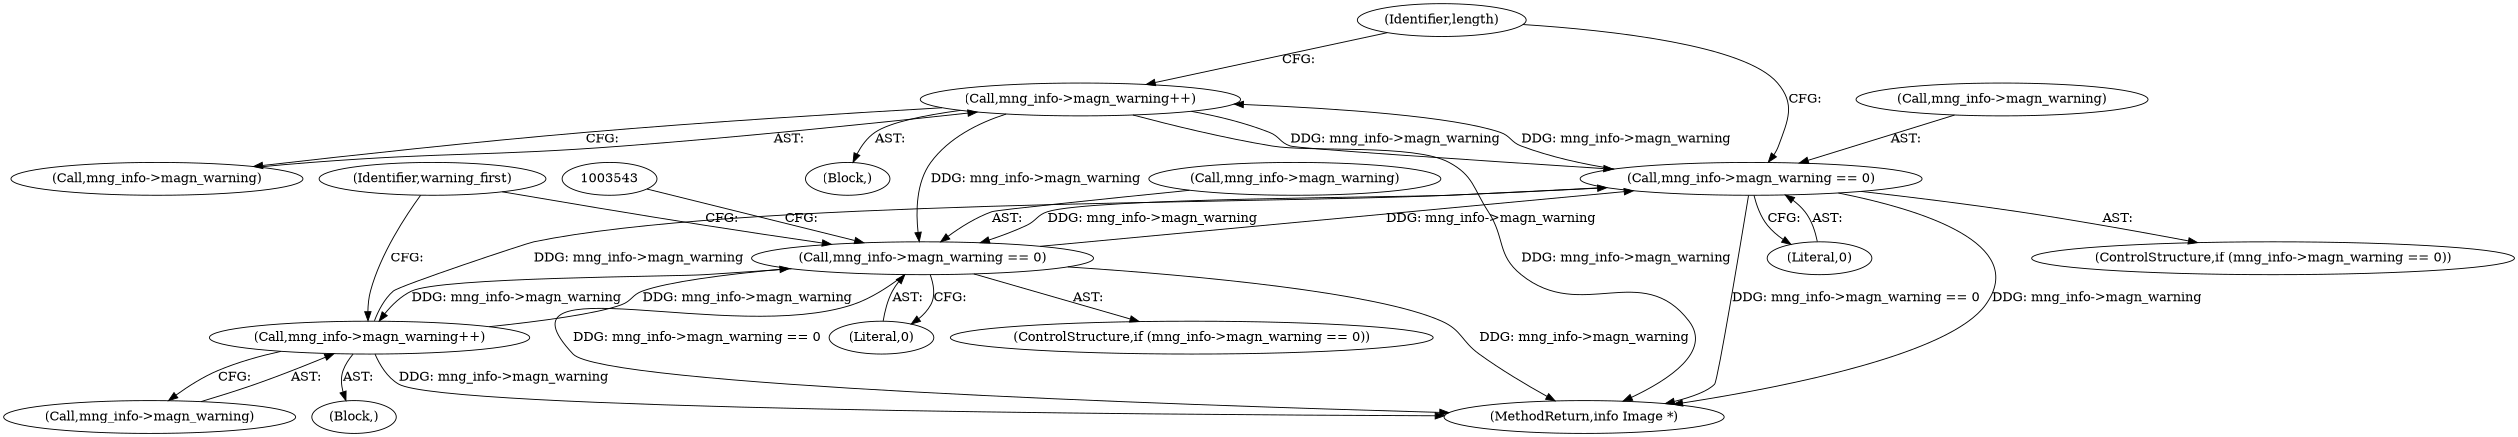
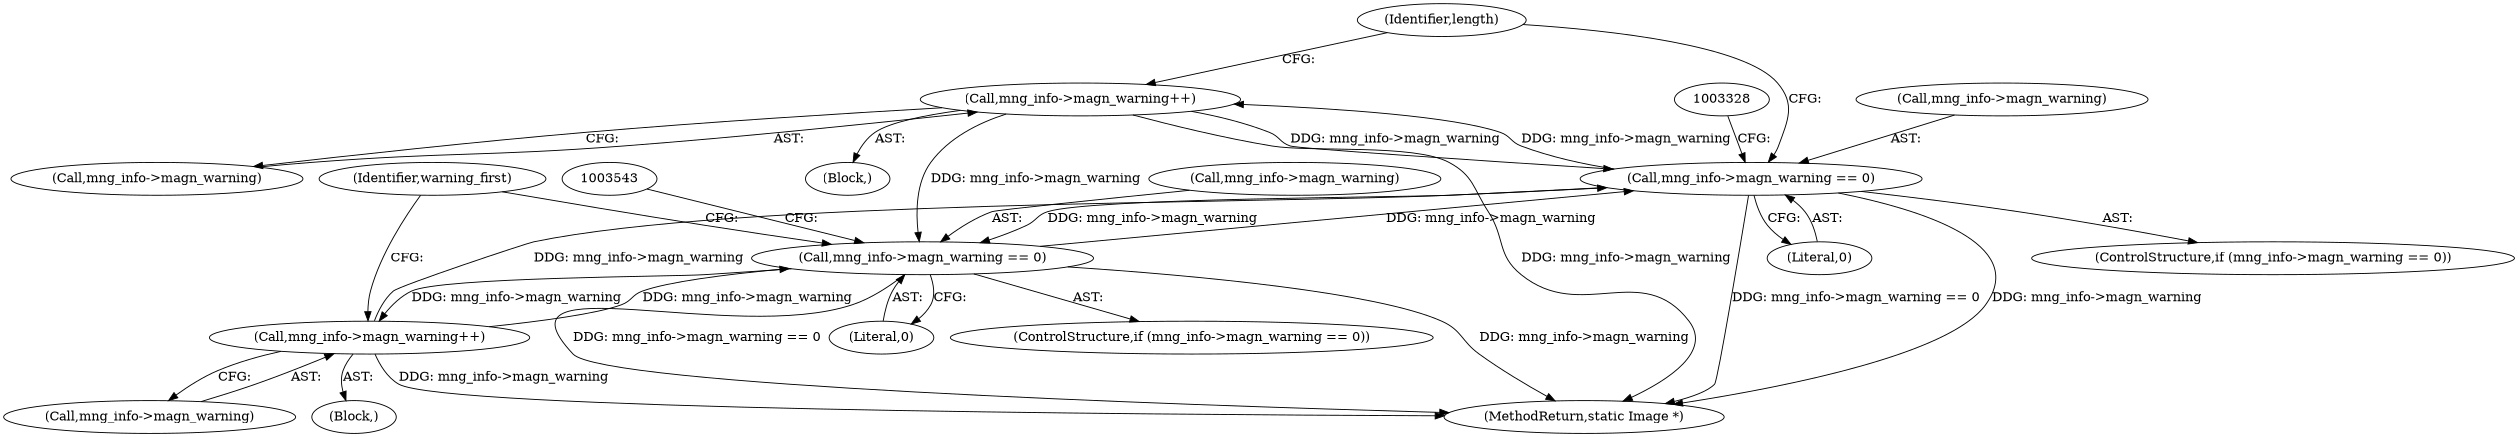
  digraph {
    n1 [label="(Call,mng_info->magn_warning++)"]
    n2 [label="(Call,mng_info->magn_warning == 0)"]
    n3 [label="(Call,mng_info->magn_warning == 0)"]
    n4 [label="(Call,mng_info->magn_warning)"]
-   n5 [label="(MethodReturn,info Image *)"]
+   n5 [label="(MethodReturn,static Image *)"]
    n6 [label="(Block,)"]
    n7 [label="(ControlStructure,if (mng_info->magn_warning == 0))"]
    n8 [label="(Literal,0)"]
    n9 [label="(Call,mng_info->magn_warning++)"]
    n10 [label="(ControlStructure,if (mng_info->magn_warning == 0))"]
    n11 [label="(Literal,0)"]
    n12 [label="(Call,mng_info->magn_warning)"]
    n13 [label="(Block,)"]
    n14 [label="(Identifier,length)"]
    n15 [label="(Identifier,warning_first)"]
    n16 [label="(Call,mng_info->magn_warning)"]
    n17 [label="(Call,mng_info->magn_warning)"]
+   1003328
    1003543
    n1 -> n2 [label="DDG: mng_info->magn_warning"]
    n1 -> n3 [label="DDG: mng_info->magn_warning"]
    n1 -> n4 [label="CFG: "]
    n1 -> n5 [label="DDG: mng_info->magn_warning"]
    n1 -> n6 [label="AST: "]
    n2 -> n1 [label="DDG: mng_info->magn_warning"]
    n2 -> n3 [label="DDG: mng_info->magn_warning"]
    n2 -> n5 [label="DDG: mng_info->magn_warning"]
    n2 -> n5 [label="DDG: mng_info->magn_warning == 0"]
    n2 -> n7 [label="AST: "]
    n2 -> n8 [label="CFG: "]
    n3 -> n2 [label="DDG: mng_info->magn_warning"]
    n3 -> n5 [label="DDG: mng_info->magn_warning"]
    n3 -> n5 [label="DDG: mng_info->magn_warning == 0"]
    n3 -> n9 [label="DDG: mng_info->magn_warning"]
    n3 -> n10 [label="AST: "]
    n3 -> n11 [label="CFG: "]
    n4 -> n1 [label="AST: "]
    n8 -> n2 [label="AST: "]
    n9 -> n2 [label="DDG: mng_info->magn_warning"]
    n9 -> n3 [label="DDG: mng_info->magn_warning"]
    n9 -> n5 [label="DDG: mng_info->magn_warning"]
    n9 -> n12 [label="CFG: "]
    n9 -> n13 [label="AST: "]
    n11 -> n3 [label="AST: "]
    n12 -> n9 [label="AST: "]
    n14 -> n1 [label="CFG: "]
    n14 -> n2 [label="CFG: "]
    n15 -> n3 [label="CFG: "]
    n15 -> n9 [label="CFG: "]
    n16 -> n2 [label="AST: "]
    n17 -> n3 [label="AST: "]
+   1003328 -> n2 [label="CFG: "]
    1003543 -> n3 [label="CFG: "]
  }
